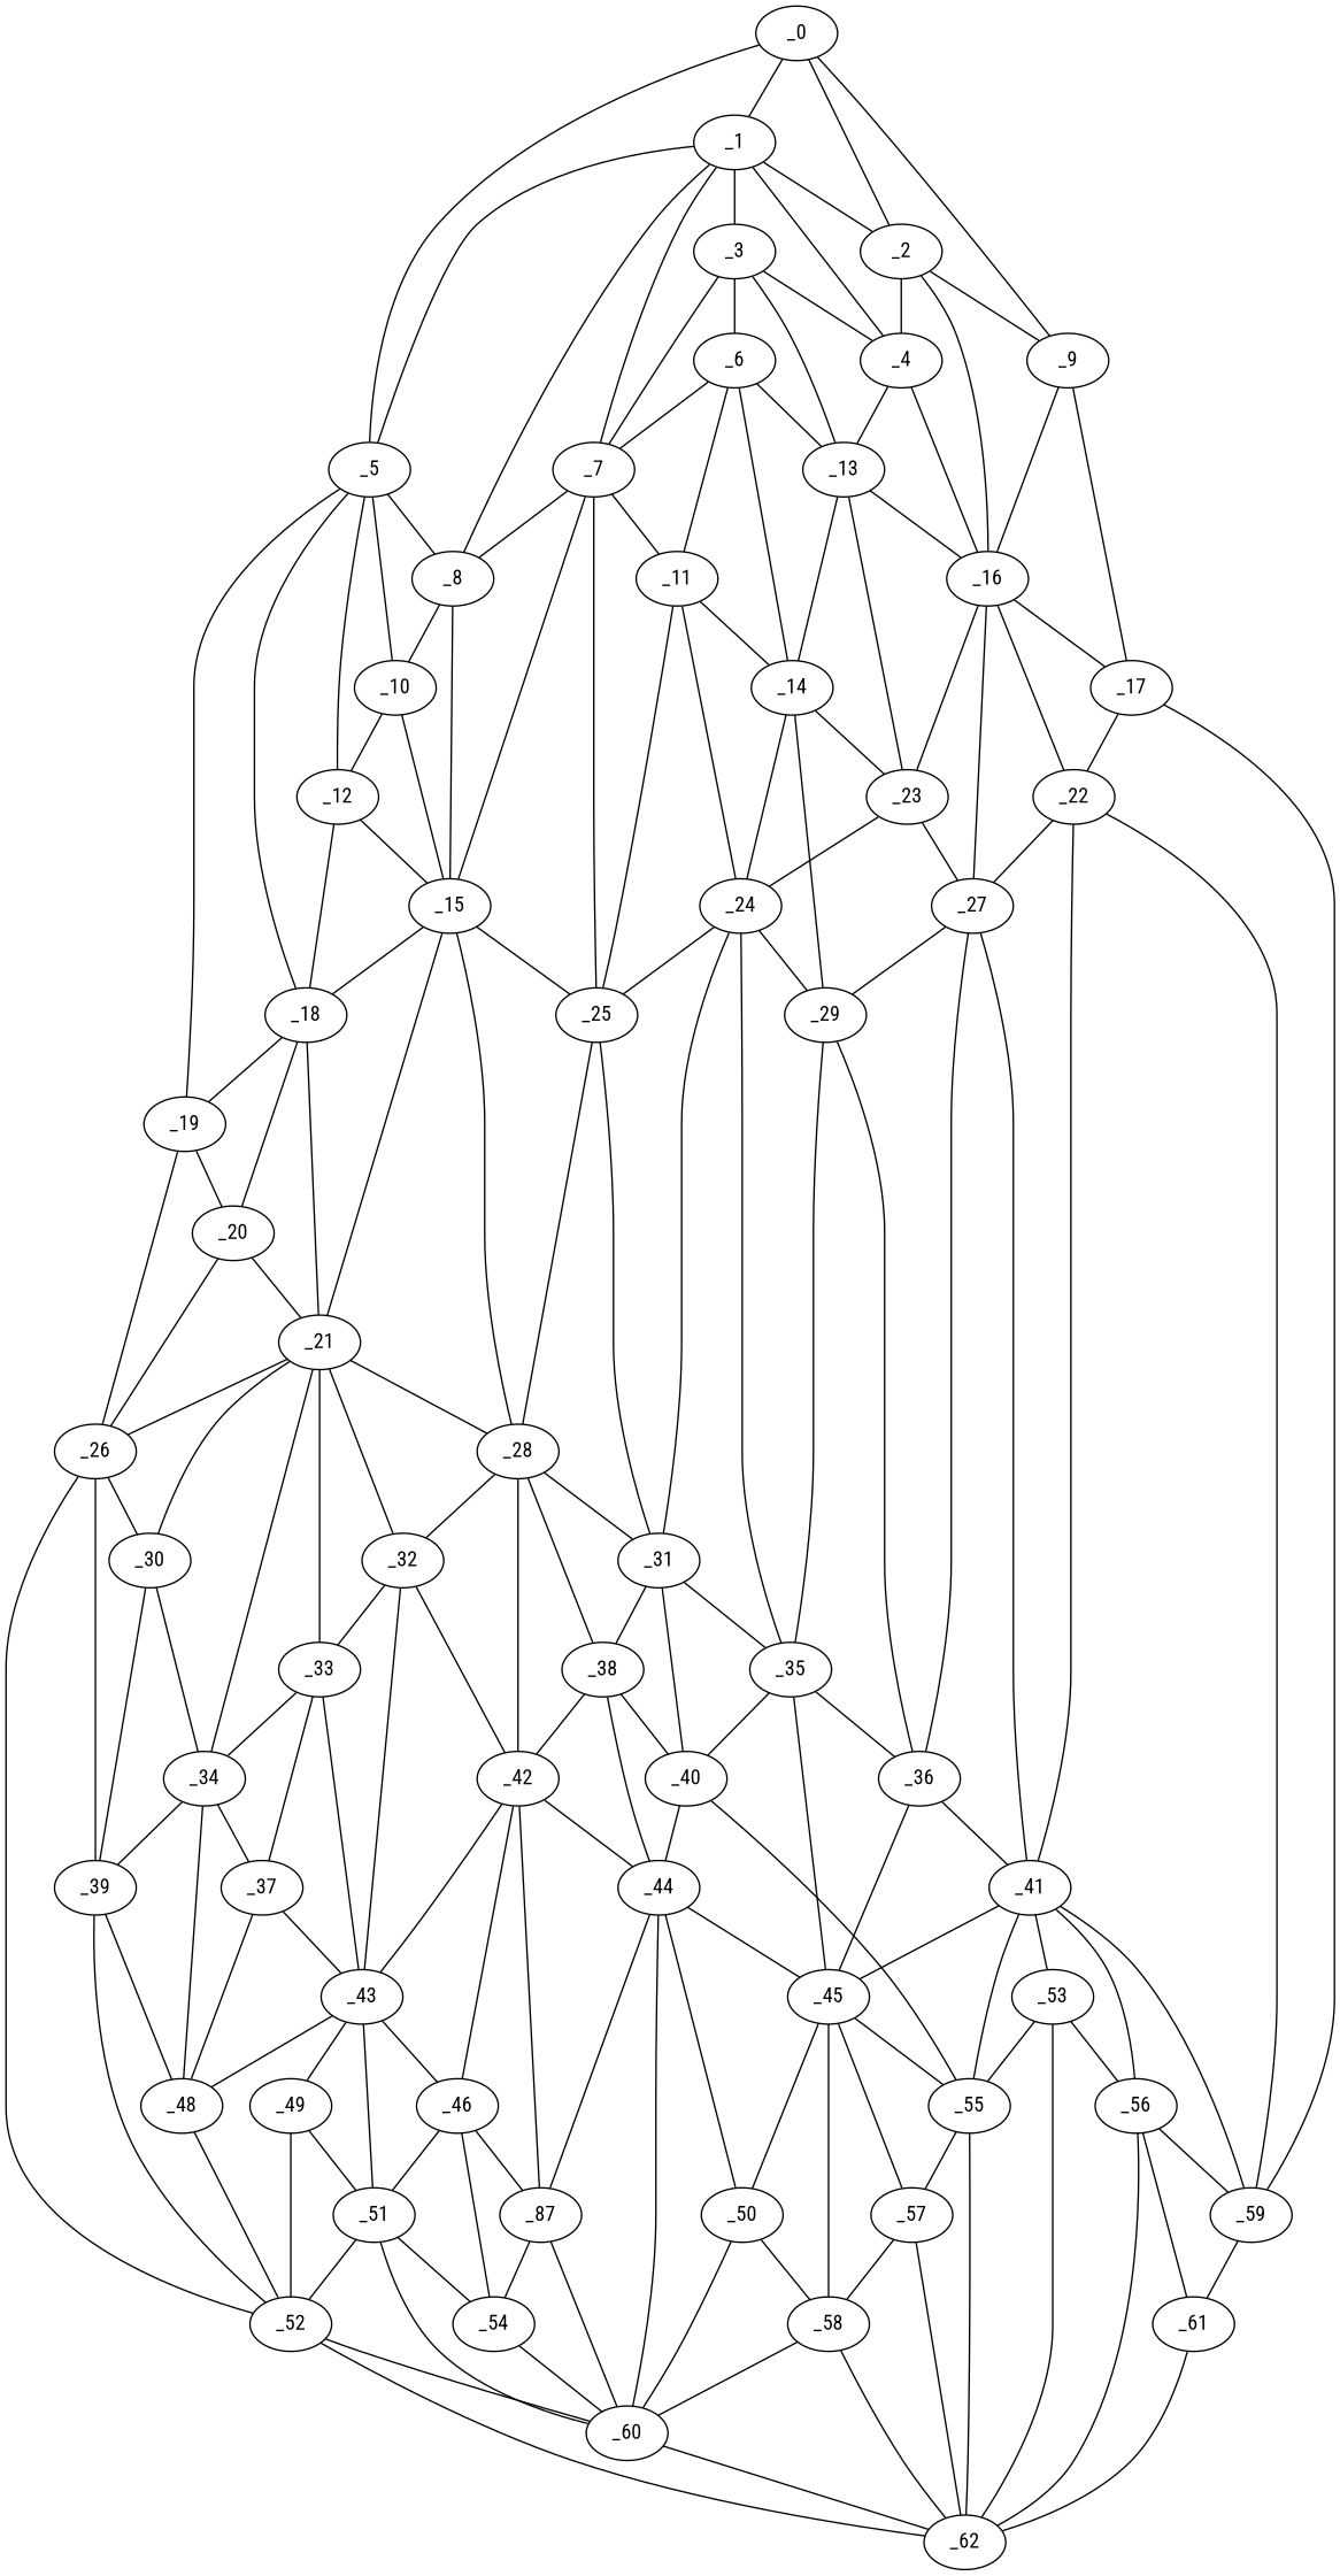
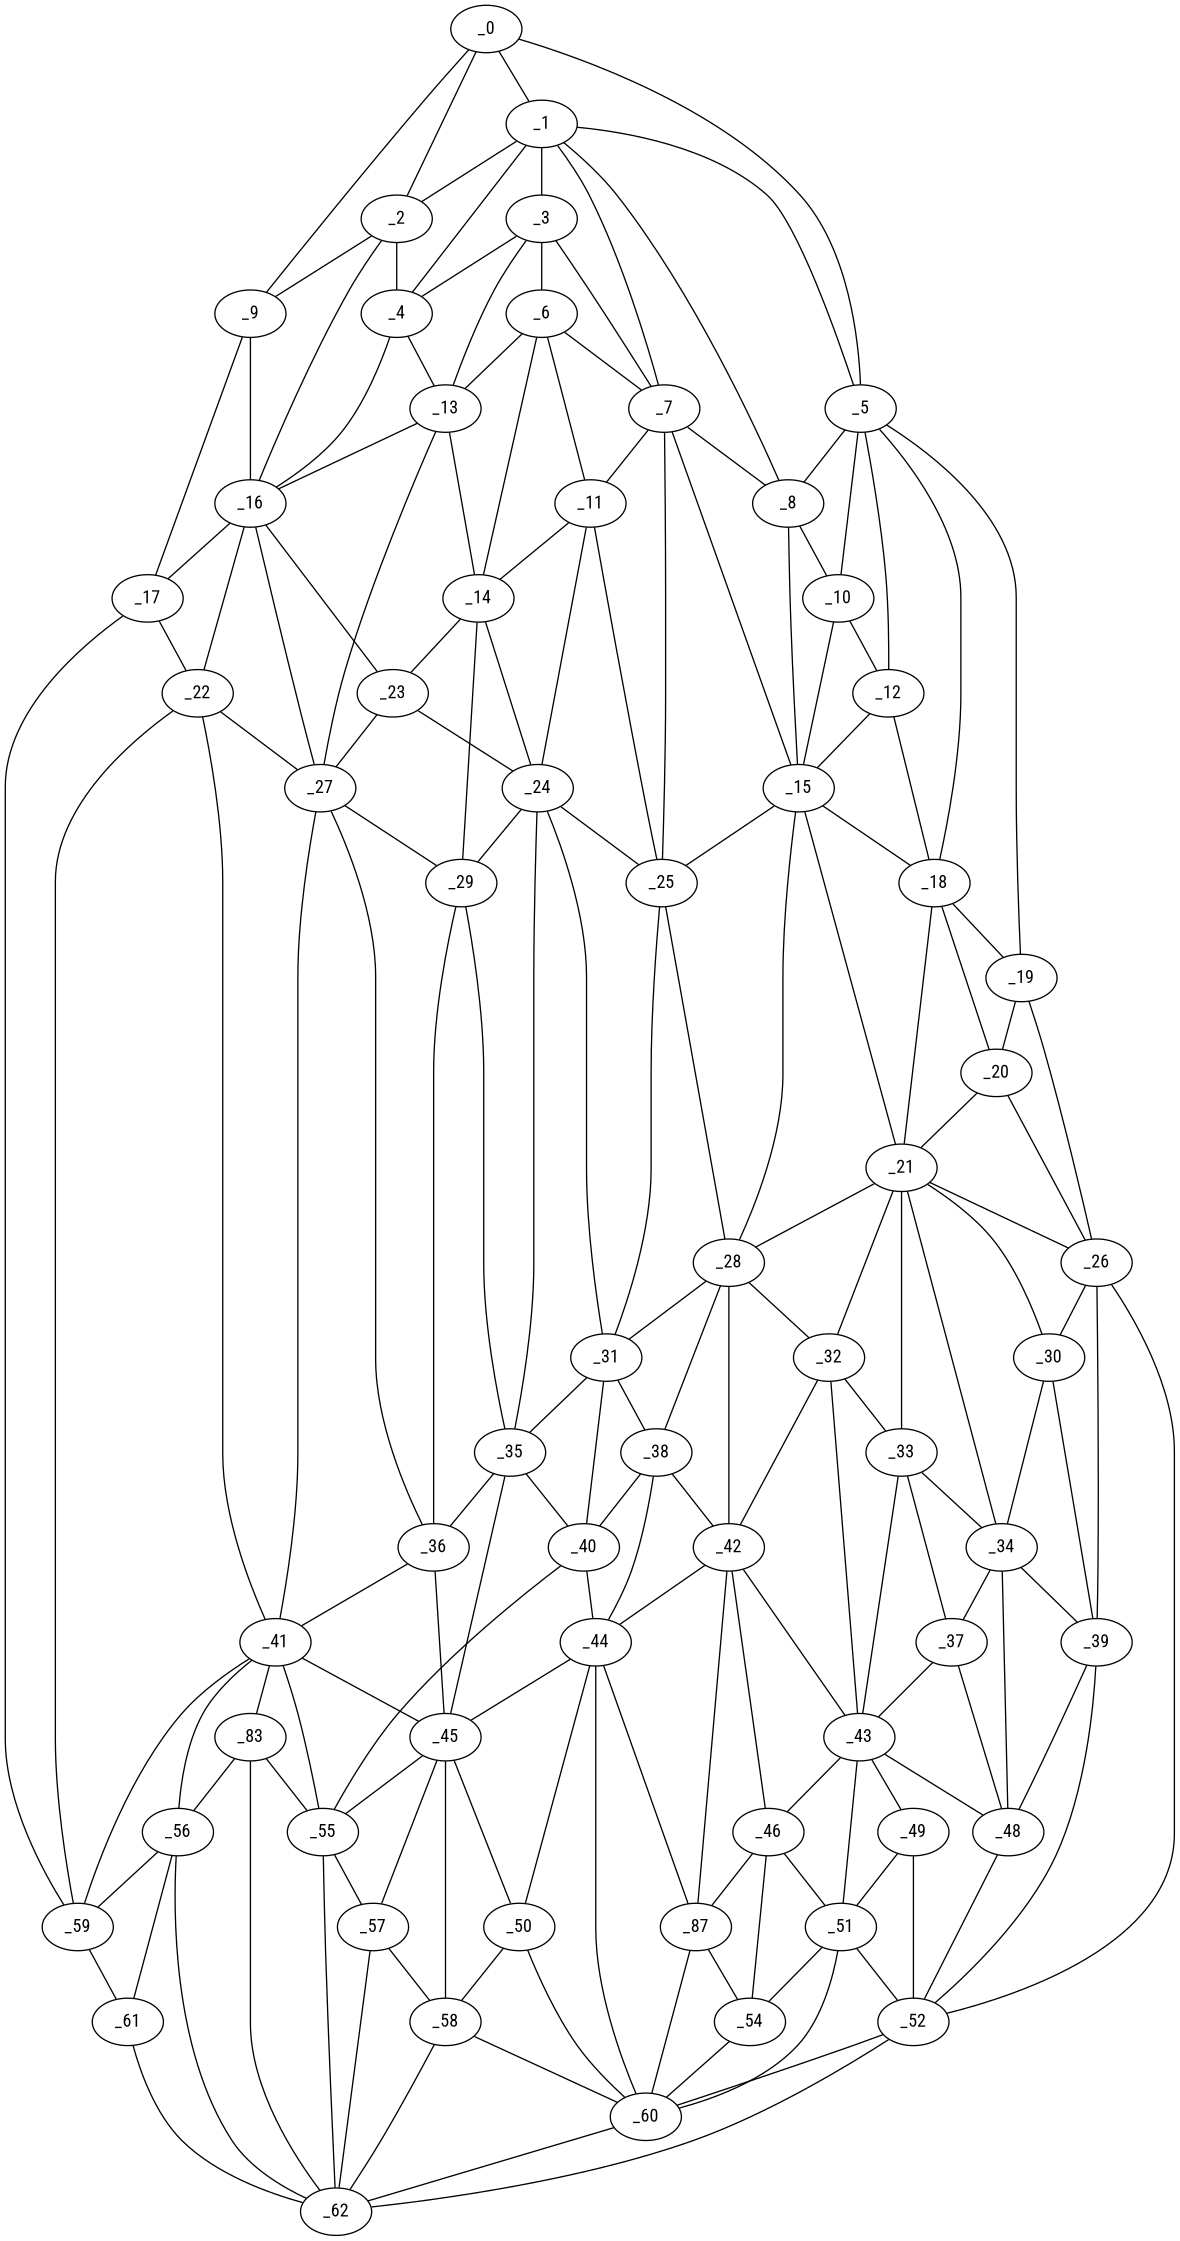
  graph {
    fontname="Roboto Condensed"
    node [fontname="Roboto Condensed" x=32 y=97]
    edge [fontname="Roboto Condensed" valence=2]
    _0 [x=10 y=15]
    _1 [x=21 y=43]
    _2 [x=23 y=34]
    _5 [x=28 y=121]
    _9 [x=33 y=3]
    _3 [x=24 y=49]
    _4 [x=27 y=38]
    _7 [y=84]
    _8 [y=89]
    _16 [x=44 y=35]
    _10 [x=34]
    _12 [x=38 y=108]
    _18 [x=50 y=112]
    _19 [x=54 y=124]
    _17 [x=49 y=2]
    _6 [y=58]
    _13 [x=40 y=45]
    _11 [x=38 y=68]
    _15 [x=42 y=100]
    _25 [x=64 y=70]
    _23 [x=60 y=55]
    _22 [x=57 y=5]
    _27 [x=65 y=37]
    _21 [x=56 y=104]
    _20 [x=55 y=119]
    _26 [x=64 y=122]
    _59 [x=107 y=12]
    _14 [x=42 y=54]
    _24 [x=62 y=62]
    _28 [x=70 y=80]
    _31 [x=73 y=65]
    _41 [x=82 y=35]
    _29 [x=71 y=50]
    _36 [x=78 y=45]
    _30 [x=71 y=118]
    _32 [x=73 y=89]
    _33 [x=74]
    _34 [x=74 y=107]
    _39 [x=80 y=118]
    _52 [x=100 y=114]
    _35 [x=75 y=55]
    _38 [x=79 y=77]
    _42 [x=82 y=80]
    _40 [x=81 y=64]
    _61 [x=115 y=17]
    _45 [x=90 y=48]
    _43 [x=87]
    _37 [x=78 y=100]
    _48 [x=95 y=110]
    _44 [x=88 y=65]
    _46 [x=93 y=80]
    n52 [label=_87 x=94 y=75]
-   _53 [x=101 y=30]
+   _53 [x=101 y=30 label=_83]
    _55 [x=102 y=37]
    _56 [x=106 y=21]
    _62 [x=117 y=44]
    _60 [x=107 y=63]
    _49 [x=97]
    _51 [x=100 y=85]
    _50 [x=98 y=55]
    _57 [x=106 y=43]
    _58 [x=106 y=48]
    _54 [x=101 y=77]
    _0 -- _1
    _0 -- _2 [valence=1]
    _0 -- _5 [valence=1]
    _0 -- _9 [valence=1]
    _1 -- _2
    _1 -- _5 [valence=1]
    _1 -- _3 [valence=1]
    _1 -- _4
    _1 -- _7
    _1 -- _8 [valence=1]
    _2 -- _9 [valence=1]
    _2 -- _4 [valence=1]
    _2 -- _16
    _5 -- _8
    _5 -- _10
    _5 -- _12
    _5 -- _18 [valence=1]
    _5 -- _19 [valence=1]
    _9 -- _16 [valence=1]
    _9 -- _17 [valence=1]
    _3 -- _4
    _3 -- _7
    _3 -- _6
    _3 -- _13
    _4 -- _16
    _4 -- _13
    _7 -- _8
    _7 -- _11
    _7 -- _15 [valence=1]
    _7 -- _25
    _8 -- _10
    _8 -- _15
    _16 -- _17
    _16 -- _23 [valence=1]
    _16 -- _22
    _16 -- _27
    _10 -- _12
    _10 -- _15
    _12 -- _18
    _12 -- _15
    _18 -- _19 [valence=1]
    _18 -- _21
    _18 -- _20 [valence=1]
    _19 -- _20
    _19 -- _26 [valence=1]
    _17 -- _22
    _17 -- _59 [valence=1]
    _6 -- _7
    _6 -- _13
    _6 -- _11 [valence=1]
    _6 -- _14
    _13 -- _16
-   _13 -- _23 [valence=1]
+   _13 -- _27 [valence=1]
    _13 -- _14 [valence=1]
    _11 -- _25
    _11 -- _14
    _11 -- _24
    _15 -- _18 [valence=1]
    _15 -- _25
    _15 -- _21
    _15 -- _28
    _25 -- _28 [valence=1]
    _25 -- _31
    _23 -- _27
    _23 -- _24 [valence=1]
    _22 -- _27 [valence=1]
    _22 -- _59
    _22 -- _41
    _27 -- _41
    _27 -- _29
    _27 -- _36 [valence=1]
    _21 -- _26
    _21 -- _28
    _21 -- _30
    _21 -- _32 [valence=1]
    _21 -- _33
    _21 -- _34 [valence=1]
    _20 -- _21 [valence=1]
    _20 -- _26
    _26 -- _30
    _26 -- _39
    _26 -- _52 [valence=1]
    _59 -- _61 [valence=1]
    _14 -- _23
    _14 -- _24
    _14 -- _29 [valence=1]
    _24 -- _25 [valence=1]
    _24 -- _31
    _24 -- _29
    _24 -- _35 [valence=1]
    _28 -- _31
    _28 -- _32 [valence=1]
    _28 -- _38 [valence=1]
    _28 -- _42
    _31 -- _35
    _31 -- _38
    _31 -- _40
    _41 -- _59 [valence=1]
    _41 -- _45
    _41 -- _53
    _41 -- _55
    _41 -- _56 [valence=1]
    _29 -- _36
    _29 -- _35
    _36 -- _41
    _36 -- _45
    _30 -- _34
    _30 -- _39
    _32 -- _33
    _32 -- _42
    _32 -- _43 [valence=1]
    _33 -- _34 [valence=1]
    _33 -- _43
    _33 -- _37
    _34 -- _39 [valence=1]
    _34 -- _37
    _34 -- _48 [valence=1]
    _39 -- _52
    _39 -- _48
    _52 -- _62 [valence=1]
    _52 -- _60 [valence=1]
    _35 -- _36
    _35 -- _40 [valence=1]
    _35 -- _45
    _38 -- _42
    _38 -- _40
    _38 -- _44
    _42 -- _43
    _42 -- _44 [valence=1]
    _42 -- _46
    _42 -- n52
    _40 -- _44
    _40 -- _55
    _61 -- _62 [valence=1]
    _45 -- _55 [valence=1]
    _45 -- _50
    _45 -- _57
    _45 -- _58 [valence=1]
    _43 -- _48 [valence=1]
    _43 -- _46
    _43 -- _49
    _43 -- _51
    _37 -- _43
    _37 -- _48
    _48 -- _52
    _44 -- _45 [valence=1]
    _44 -- n52 [valence=1]
    _44 -- _60
    _44 -- _50
    _46 -- n52 [valence=1]
    _46 -- _51
    _46 -- _54
    n52 -- _60 [valence=1]
    n52 -- _54
    _53 -- _55
    _53 -- _56
    _53 -- _62
    _55 -- _62
    _55 -- _57
    _56 -- _59
    _56 -- _61
    _56 -- _62
    _60 -- _62 [valence=1]
    _49 -- _52 [valence=1]
    _49 -- _51 [valence=1]
    _51 -- _52
    _51 -- _60 [valence=1]
    _51 -- _54
    _50 -- _60
    _50 -- _58
    _57 -- _62
    _57 -- _58
    _58 -- _62
    _58 -- _60
    _54 -- _60
  }
